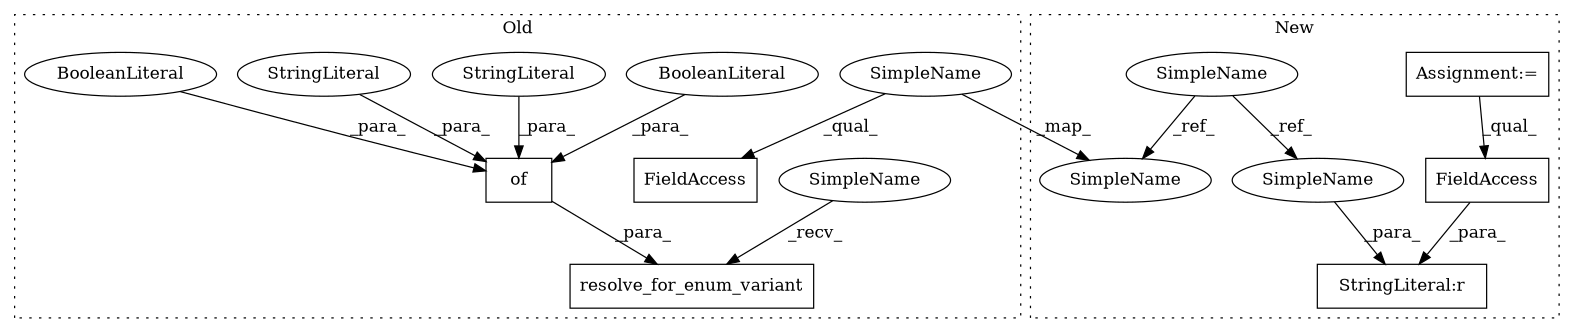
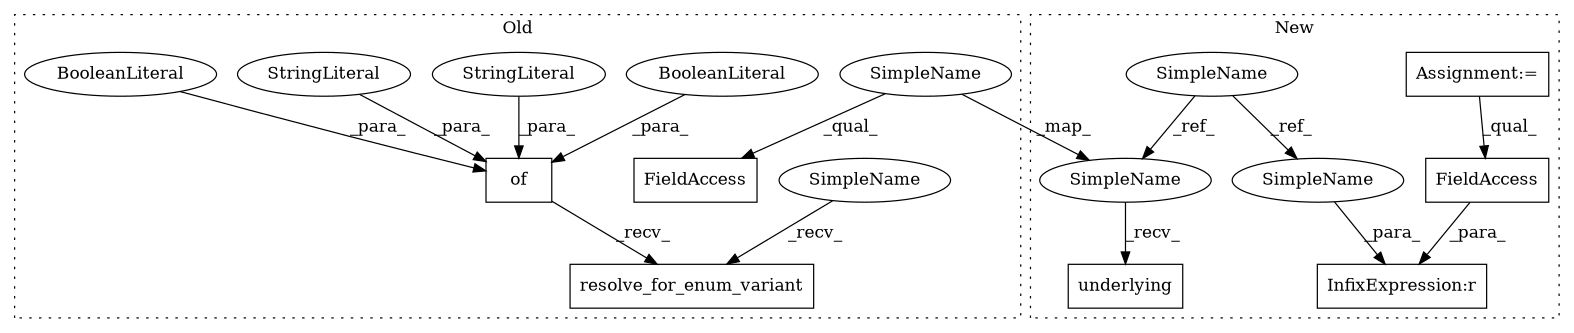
  digraph {
    node [a=42 l=17 s=8880 shape=ellipse]
    n1 [a=32 l="3,1" label=of s="8858,8884" shape=box]
    n2 [a=9 l=5 label=BooleanLiteral s=8867]
    n3 [a=9 l=4 label=BooleanLiteral]
    n4 [a=45 l=5 label=StringLiteral s=8861]
    n5 [a=45 l=6 label=StringLiteral s=8873]
    n6 [a=32 l="25,1" label=resolve_for_enum_variant s="8829,8885" shape=box]
    n7 [a=22 l=23 label=FieldAccess s=9123 shape=box]
    n8 [label=SimpleName s=8811]
    n9 [label=SimpleName s=9123]
-   n11 [a=27 l=4 label="StringLiteral:r" s=8876 shape=box]
+   n10 [a=32 l=12 label=underlying s=9157 shape=box]
+   n11 [a=27 l=4 label="InfixExpression:r" s=8876 shape=box]
    n12 [a=22 l=21 label=FieldAccess shape=box]
    n13 [a=7 l=16 label="Assignment:=" s=8663 shape=box]
    n14 [label=SimpleName s=8636]
    n15 [label=SimpleName s=9139]
    n16 [label=SimpleName s=8859]
    subgraph cluster_1 {
      label=Old
      style=dotted
      n1
      n2
      n3
      n4
      n5
      n6
      n7
      n8
      n9
    }
    subgraph cluster_2 {
      label=New
      style=dotted
+     n10
      n11
      n12
      n13
      n14
      n15
      n16
    }
-   n1 -> n6 [label=_para_]
+   n1 -> n6 [label=_recv_]
    n2 -> n1 [label=_para_]
    n3 -> n1 [label=_para_]
    n4 -> n1 [label=_para_]
    n5 -> n1 [label=_para_]
    n8 -> n6 [label=_recv_]
    n9 -> n7 [label=_qual_]
    n9 -> n15 [label=_map_]
    n12 -> n11 [label=_para_]
    n13 -> n12 [label=_qual_]
    n14 -> n15 [label=_ref_]
    n14 -> n16 [label=_ref_]
+   n15 -> n10 [label=_recv_]
    n16 -> n11 [label=_para_]
  }
